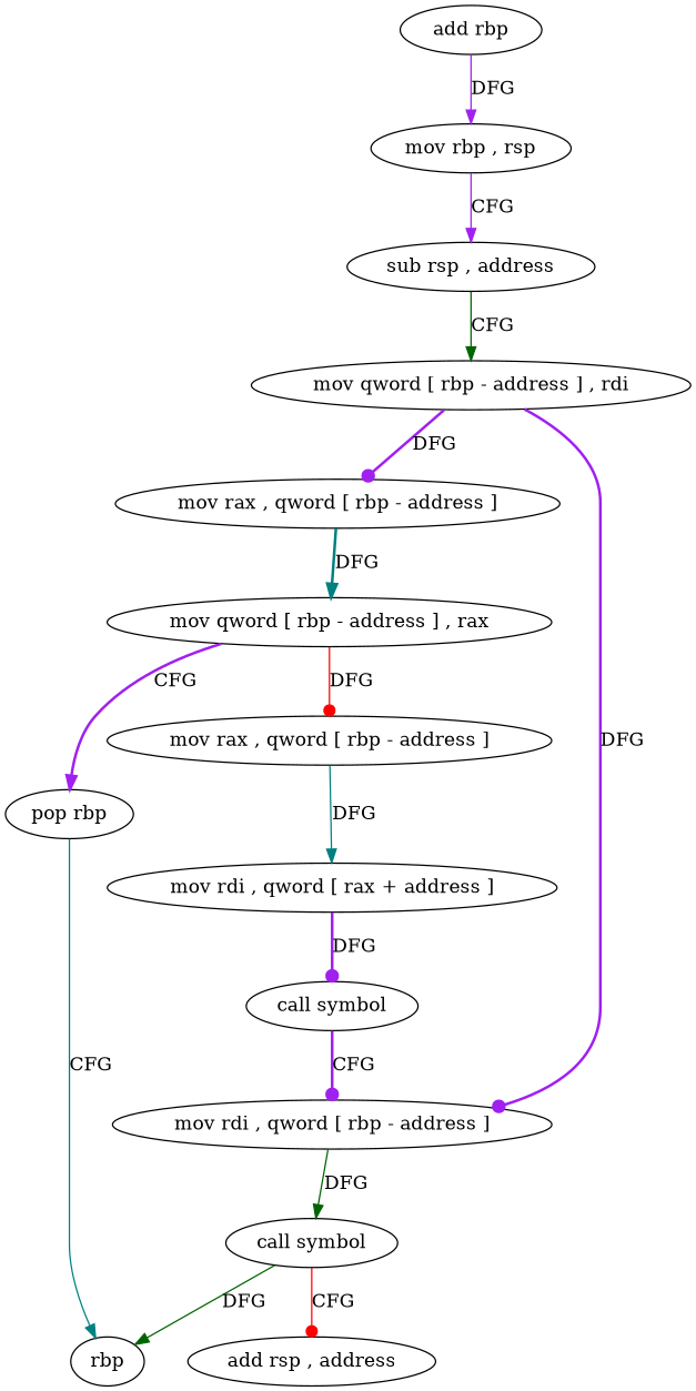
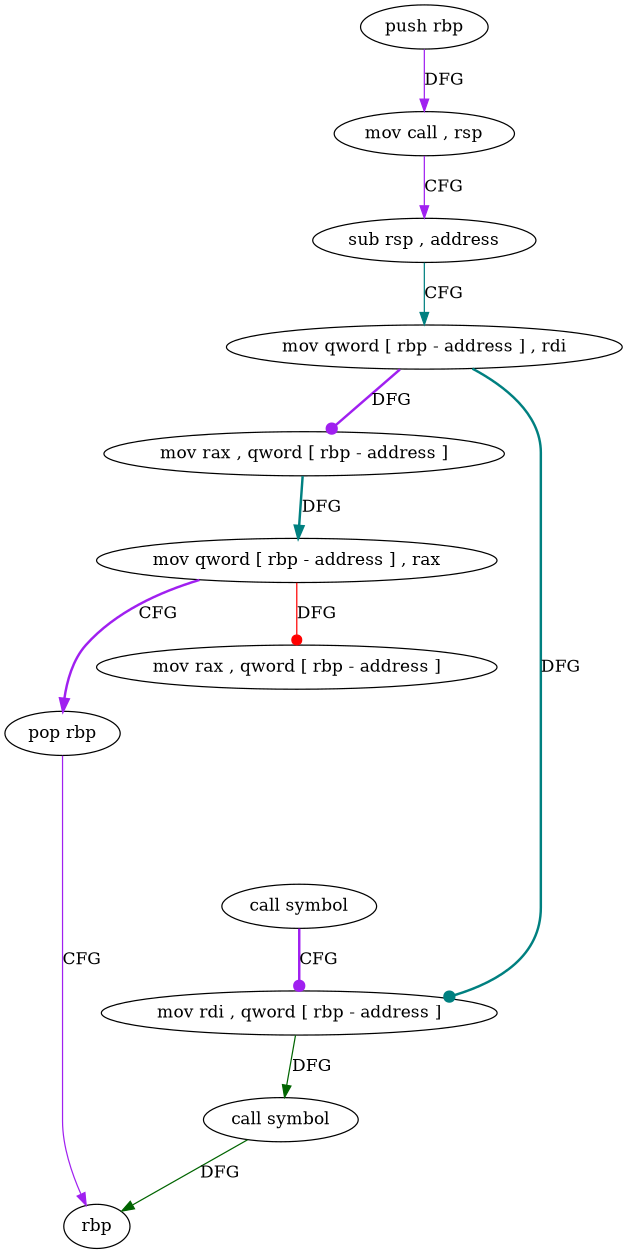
  digraph {
    edge [arrowhead=normal color=purple style=solid]
-   n1 [label="add rbp"]
-   n2 [label="mov rbp , rsp"]
+   n1 [label="push rbp"]
+   n2 [label="mov call , rsp"]
    n3 [label="sub rsp , address"]
    n4 [label="mov qword [ rbp - address ] , rdi"]
    n5 [label="mov rax , qword [ rbp - address ]"]
    n6 [label="mov rdi , qword [ rbp - address ]"]
    n7 [label="mov qword [ rbp - address ] , rax"]
    n8 [label="call symbol"]
    n9 [label="mov rax , qword [ rbp - address ]"]
    n10 [label="pop rbp"]
-   n11 [label="mov rdi , qword [ rax + address ]"]
    n12 [label="call symbol"]
-   n13 [label="add rsp , address"]
    n14 [label=rbp]
    n1 -> n2 [label=DFG]
    n2 -> n3 [label=CFG]
-   n3 -> n4 [color=darkgreen label=CFG]
+   n3 -> n4 [color=teal label=CFG]
    n4 -> n5 [arrowhead=dot label=DFG style=bold]
-   n4 -> n6 [arrowhead=dot label=DFG style=bold]
+   n4 -> n6 [arrowhead=dot color=teal label=DFG style=bold]
    n5 -> n7 [color=teal label=DFG style=bold]
    n6 -> n8 [color=darkgreen label=DFG]
    n7 -> n9 [arrowhead=dot color=red label=DFG]
    n7 -> n10 [label=CFG style=bold]
-   n8 -> n13 [arrowhead=dot color=red label=CFG]
    n8 -> n14 [color=darkgreen label=DFG]
-   n9 -> n11 [color=teal label=DFG]
-   n10 -> n14 [color=teal label=CFG]
-   n11 -> n12 [arrowhead=dot label=DFG style=bold]
+   n10 -> n14 [label=CFG]
    n12 -> n6 [arrowhead=dot label=CFG style=bold]
  }
